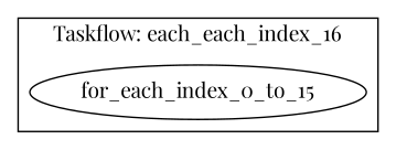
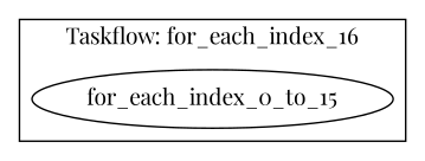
  digraph {
    fontname="Playfair Display"
    n1 [label=for_each_index_0_to_15 fontname="Playfair Display"]
    subgraph cluster_1 {
-     label="Taskflow: each_each_index_16"
+     label="Taskflow: for_each_index_16"
      n1
    }
  }
